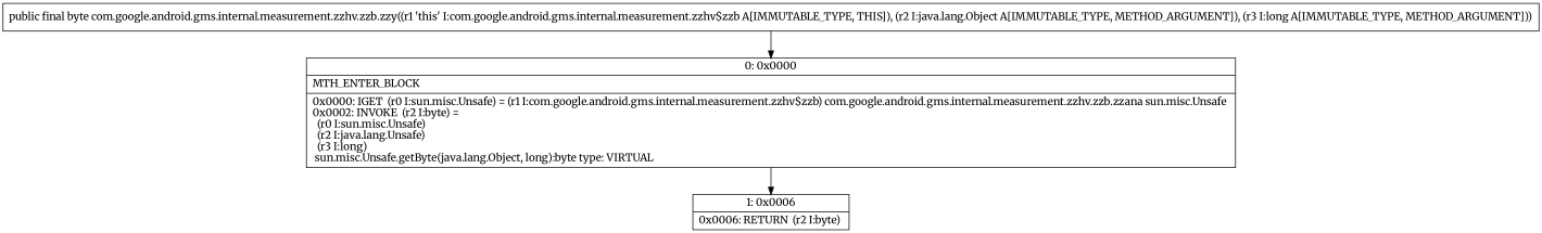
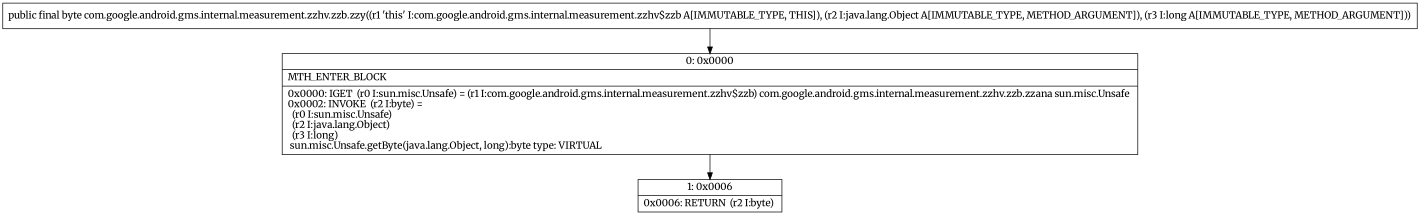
  digraph {
    fontname=Merriweather
    node [shape=record fontname=Merriweather]
    edge [fontname=Merriweather]
-   n1 [label="{0\:\ 0x0000|MTH_ENTER_BLOCK\l|0x0000: IGET  (r0 I:sun.misc.Unsafe) = (r1 I:com.google.android.gms.internal.measurement.zzhv$zzb) com.google.android.gms.internal.measurement.zzhv.zzb.zzana sun.misc.Unsafe \l0x0002: INVOKE  (r2 I:byte) = \l  (r0 I:sun.misc.Unsafe)\l  (r2 I:java.lang.Unsafe)\l  (r3 I:long)\l sun.misc.Unsafe.getByte(java.lang.Object, long):byte type: VIRTUAL \l}"]
+   n1 [label="{0\:\ 0x0000|MTH_ENTER_BLOCK\l|0x0000: IGET  (r0 I:sun.misc.Unsafe) = (r1 I:com.google.android.gms.internal.measurement.zzhv$zzb) com.google.android.gms.internal.measurement.zzhv.zzb.zzana sun.misc.Unsafe \l0x0002: INVOKE  (r2 I:byte) = \l  (r0 I:sun.misc.Unsafe)\l  (r2 I:java.lang.Object)\l  (r3 I:long)\l sun.misc.Unsafe.getByte(java.lang.Object, long):byte type: VIRTUAL \l}"]
    n2 [label="{1\:\ 0x0006|0x0006: RETURN  (r2 I:byte) \l}"]
    n3 [label="{public final byte com.google.android.gms.internal.measurement.zzhv.zzb.zzy((r1 'this' I:com.google.android.gms.internal.measurement.zzhv$zzb A[IMMUTABLE_TYPE, THIS]), (r2 I:java.lang.Object A[IMMUTABLE_TYPE, METHOD_ARGUMENT]), (r3 I:long A[IMMUTABLE_TYPE, METHOD_ARGUMENT])) }"]
    n1 -> n2
    n3 -> n1
  }
